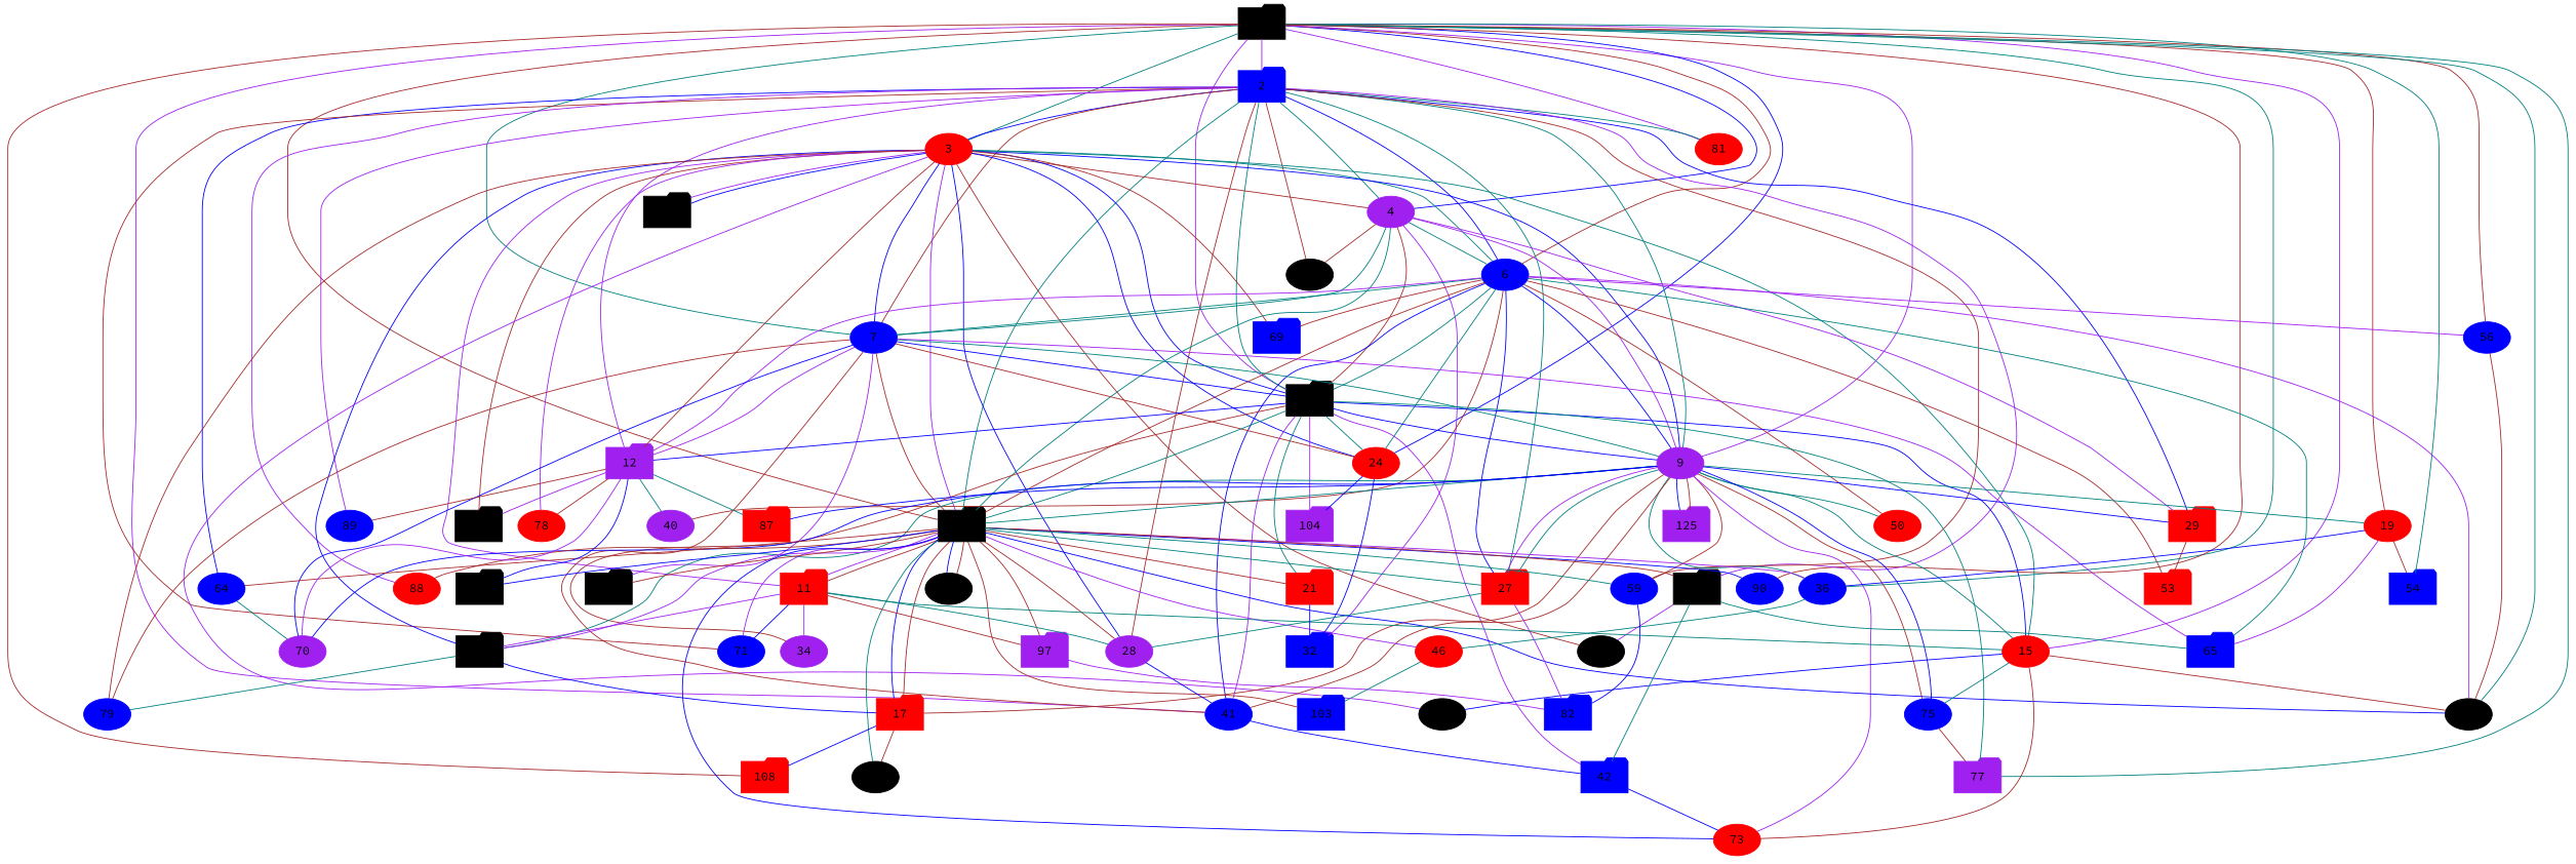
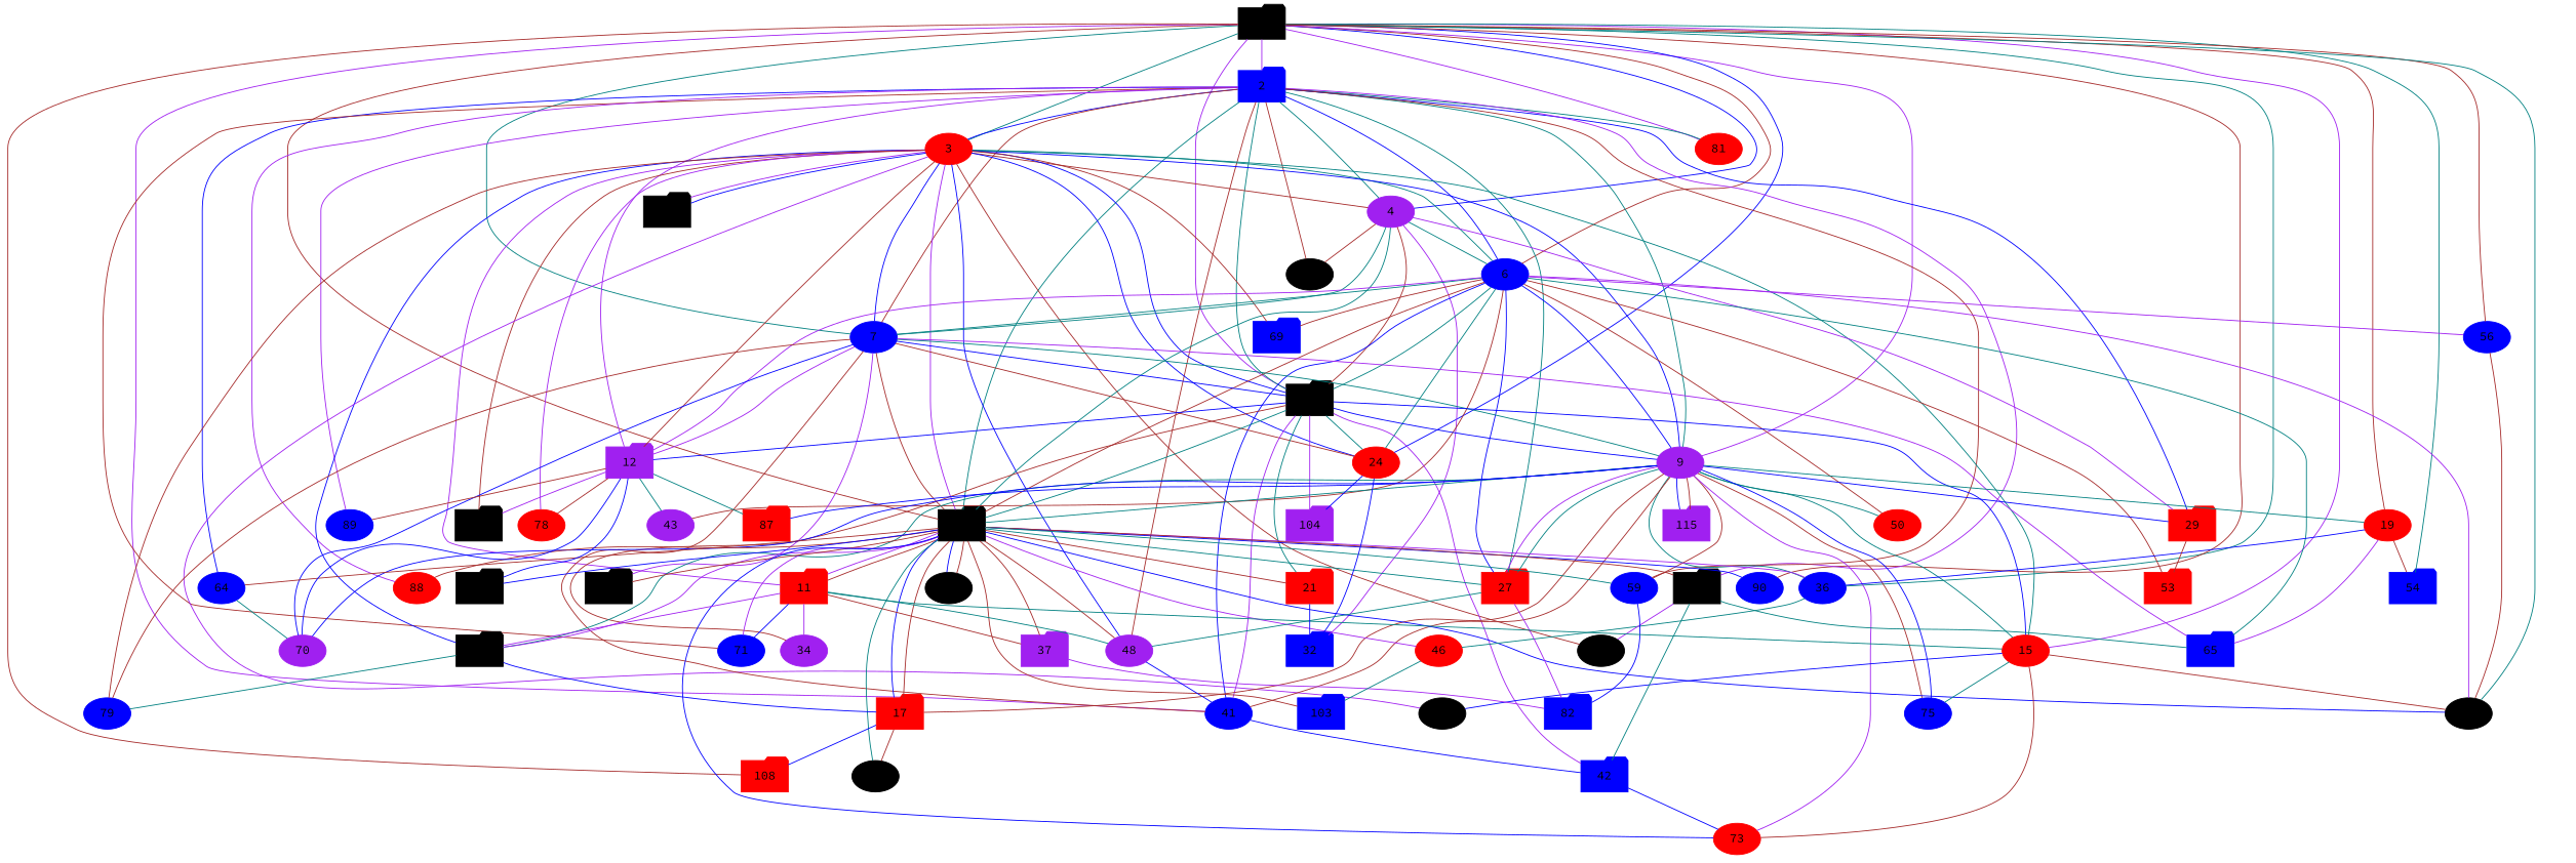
  graph {
    fontname="Source Code Pro"
    node [color=blue fontname="Source Code Pro" shape=ellipse style=filled]
    edge [color=brown fontname="Source Code Pro"]
    1 [color=black shape=folder super="+13+55+40"]
    2 [shape=folder super="+106+97+115+120+38"]
    3 [color=red super="+72+5+48"]
    4 [color=purple super="+62"]
    6 [super="+44+20"]
    7
    8 [color=black shape=folder]
    9 [color=purple super="+22"]
    10 [color=black shape=folder]
    15 [color=red super="+23"]
    19 [color=red]
    24 [color=red super="+25"]
    36 [super="+49"]
    41 [super="+128+107+47+80+68"]
    54 [shape=folder]
    56
    60 [color=black super="+101+117+83"]
-   77 [color=purple shape=folder]
    81 [color=red]
    90
    108 [color=red shape=folder]
    12 [color=purple shape=folder super="+58"]
    27 [color=red shape=folder super="+31+66"]
-   28 [color=purple super="+96+109"]
+   28 [color=purple super="+96+109" label=48]
    29 [color=red shape=folder]
    39 [color=black shape=folder]
    59
    64
    71
    76 [color=black]
    88 [color=red]
    89
    11 [color=red shape=folder super="+30"]
    16 [color=black shape=folder super="+33"]
    18 [color=black shape=folder]
    63 [color=black]
    69 [shape=folder]
    74 [color=black shape=folder]
    78 [color=red]
    79 [super="+116"]
    84 [color=black]
    32 [shape=folder super="+67"]
-   43 [color=purple label=40]
+   43 [color=purple]
    50 [color=red]
    53 [color=red shape=folder]
    65 [shape=folder super="+118+85"]
    70 [color=purple super="+113"]
    94 [color=black shape=folder]
    21 [color=red shape=folder]
    34 [color=purple super="+45"]
    42 [shape=folder]
    104 [color=purple shape=folder]
    17 [color=red shape=folder]
    73 [color=red super="+119+93"]
    75 [super="+92"]
    87 [color=red shape=folder]
-   125 [color=purple shape=folder]
+   125 [color=purple shape=folder label=115]
    14 [color=black shape=folder]
-   37 [color=purple shape=folder label=97]
+   37 [color=purple shape=folder]
    46 [color=red]
    57 [color=black]
    61 [color=black]
    103 [shape=folder]
    82 [shape=folder super="+126"]
    1 -- 2 [color=purple weight=3]
    1 -- 3 [color=teal weight=5]
    1 -- 4 [color=blue weight=2]
    1 -- 6
    1 -- 7 [color=teal]
    1 -- 8 [color=purple weight=2]
    1 -- 9 [color=purple]
    1 -- 10 [weight=2]
    1 -- 15 [color=purple]
    1 -- 19
    1 -- 24 [color=blue]
    1 -- 36 [color=teal]
    1 -- 41 [color=purple]
    1 -- 54 [color=teal]
    1 -- 56
    1 -- 60 [color=teal]
-   1 -- 77 [color=teal]
    1 -- 81 [color=purple]
    1 -- 90
    1 -- 108
    2 -- 3 [color=blue weight=3]
    2 -- 4 [color=teal]
    2 -- 6 [color=blue weight=2]
    2 -- 7
    2 -- 8 [color=teal]
    2 -- 9 [color=teal]
    2 -- 10 [color=teal weight=2]
    2 -- 81 [color=teal]
    2 -- 12 [color=purple]
    2 -- 27 [color=teal]
    2 -- 28
    2 -- 29 [color=blue]
    2 -- 39 [color=purple]
    2 -- 59
    2 -- 64 [color=blue]
    2 -- 71
    2 -- 76
    2 -- 88 [color=purple]
    2 -- 89 [color=purple]
    3 -- 4 [weight=2]
    3 -- 6 [color=teal weight=3]
    3 -- 7 [color=blue weight=3]
    3 -- 8 [color=blue weight=2]
    3 -- 9 [color=blue weight=2]
    3 -- 10 [color=purple weight=2]
    3 -- 15 [color=teal]
    3 -- 24 [color=blue]
    3 -- 12
    3 -- 28 [color=blue weight=2]
    3 -- 11 [color=purple]
    3 -- 16 [color=blue weight=2]
    3 -- 18 [color=purple]
    3 -- 18 [color=blue]
    3 -- 63
    3 -- 69
    3 -- 74
    3 -- 78 [color=purple]
    3 -- 79
    3 -- 84 [color=purple]
    4 -- 6 [color=teal]
    4 -- 7 [color=teal]
    4 -- 8
-   4 -- 9 [color=purple]
    4 -- 10 [color=teal weight=2]
    4 -- 29 [color=purple]
    4 -- 76
    4 -- 32 [color=purple]
    6 -- 7 [color=teal weight=2]
    6 -- 8 [color=teal]
    6 -- 9 [color=blue]
    6 -- 10
    6 -- 24 [color=teal]
    6 -- 41 [color=blue]
    6 -- 56 [color=purple]
    6 -- 60 [color=purple]
    6 -- 12 [color=purple]
    6 -- 27 [color=blue]
    6 -- 69
    6 -- 43
    6 -- 50
    6 -- 53
    6 -- 65 [color=teal]
    7 -- 8 [color=blue]
    7 -- 9 [color=teal]
    7 -- 10
    7 -- 24
    7 -- 41
    7 -- 12 [color=purple]
    7 -- 79
    7 -- 65 [color=purple]
    7 -- 70 [color=blue]
    7 -- 94 [color=purple]
    8 -- 9 [color=blue]
    8 -- 10 [color=teal]
    8 -- 15 [color=blue weight=2]
    8 -- 24 [color=teal]
    8 -- 41 [color=purple]
-   8 -- 77 [color=teal]
    8 -- 12 [color=blue]
    8 -- 21 [color=teal]
    8 -- 34
    8 -- 42 [color=purple]
    8 -- 104 [color=purple]
    9 -- 10 [color=teal]
    9 -- 15 [color=teal]
    9 -- 19 [color=teal]
    9 -- 36 [color=teal]
    9 -- 41
    9 -- 27 [color=purple]
    9 -- 27 [color=teal]
    9 -- 29 [color=blue]
    9 -- 59
    9 -- 16 [color=teal]
    9 -- 50 [color=teal]
    9 -- 70 [color=blue]
    9 -- 17
    9 -- 73 [color=purple]
    9 -- 75
    9 -- 75 [color=blue]
    9 -- 87 [color=blue]
    9 -- 125 [color=blue]
    9 -- 125
    10 -- 36 [color=purple]
    10 -- 60 [color=blue]
    10 -- 90 [color=blue]
    10 -- 27 [color=teal]
    10 -- 28
    10 -- 39
    10 -- 59 [color=teal]
    10 -- 64
    10 -- 71 [color=purple]
    10 -- 88
    10 -- 11 [color=purple]
    10 -- 11
    10 -- 16 [color=purple]
    10 -- 94
    10 -- 21
    10 -- 17 [color=blue]
    10 -- 17
    10 -- 73 [color=blue]
    10 -- 14 [color=blue]
    10 -- 37
    10 -- 46 [color=purple]
    10 -- 57 [color=blue]
    10 -- 57
    10 -- 61 [color=teal]
    10 -- 103
    15 -- 60
    15 -- 84 [color=blue]
    15 -- 73
    15 -- 75 [color=teal]
    19 -- 36 [color=blue]
    19 -- 54
    19 -- 65 [color=purple]
    24 -- 32 [color=blue]
    24 -- 104 [color=blue]
    36 -- 46 [color=teal]
    41 -- 42 [color=blue]
    56 -- 60
    12 -- 89
    12 -- 74 [color=purple]
    12 -- 78
    12 -- 43 [color=teal]
-   12 -- 70 [color=purple weight=2]
+   12 -- 70 [color=blue weight=2]
    12 -- 87 [color=teal]
    12 -- 14 [color=blue]
    27 -- 28 [color=teal]
    27 -- 82 [color=purple]
    28 -- 41 [color=blue]
    29 -- 53
    39 -- 63 [color=purple]
    39 -- 65 [color=teal]
    39 -- 42 [color=teal]
    59 -- 82 [color=blue]
    64 -- 70 [color=teal]
    11 -- 15 [color=teal]
    11 -- 28 [color=teal]
    11 -- 71 [color=blue]
    11 -- 16 [color=purple]
    11 -- 34 [color=purple weight=2]
    11 -- 37
    16 -- 79 [color=teal]
    16 -- 17 [color=blue]
    21 -- 32 [color=blue]
    42 -- 73 [color=blue]
    17 -- 108 [color=blue]
    17 -- 61
-   75 -- 77
    37 -- 82 [color=purple]
    46 -- 103 [color=teal]
  }
